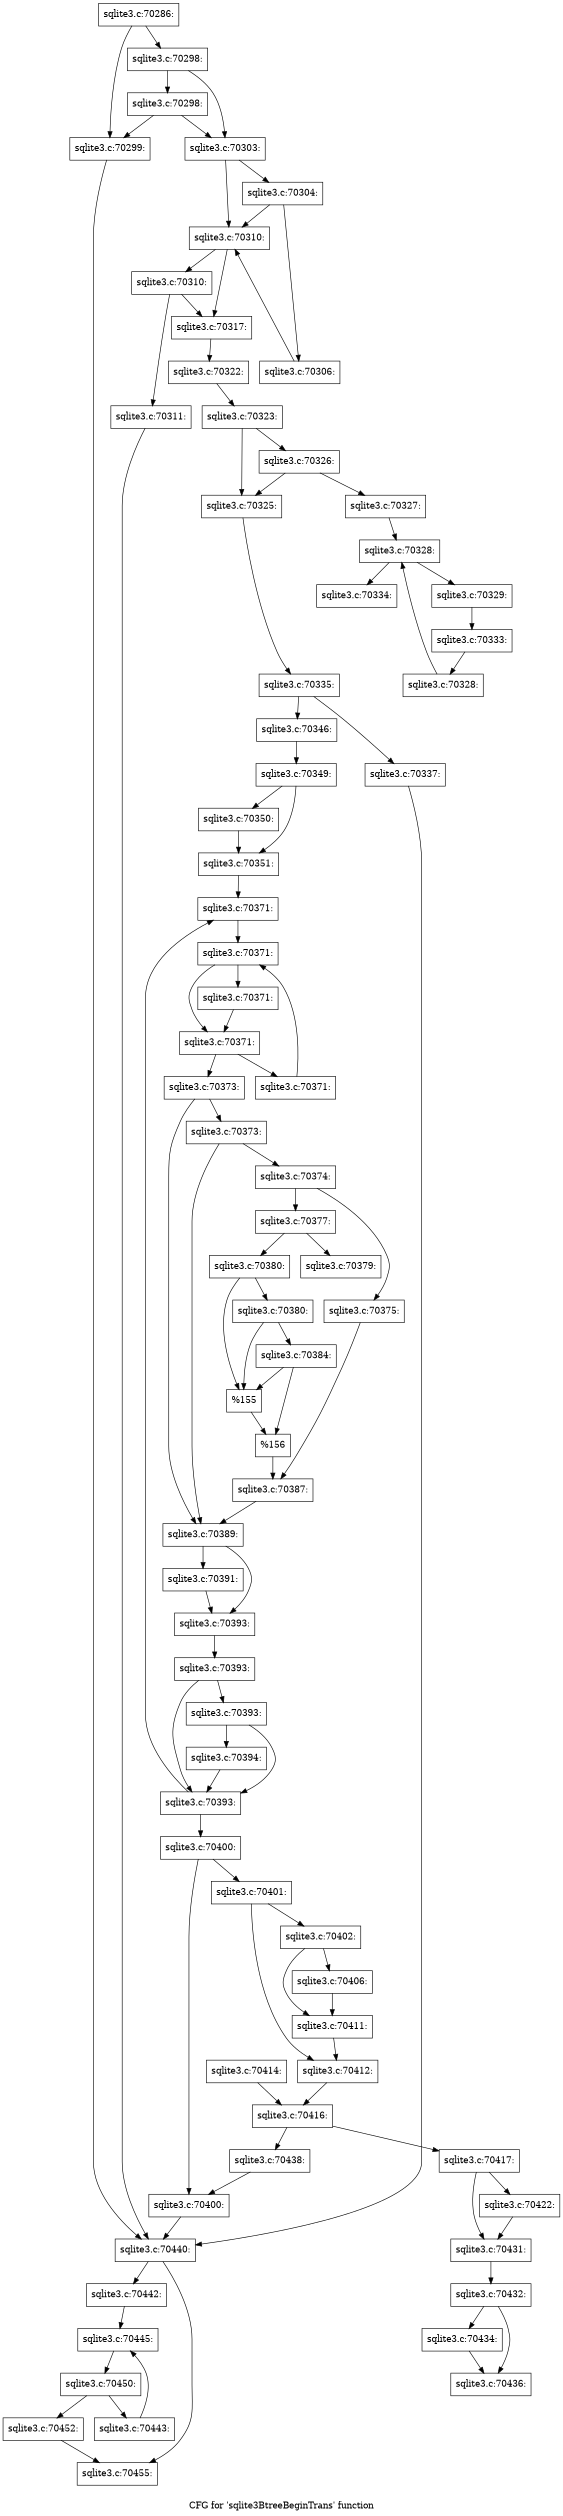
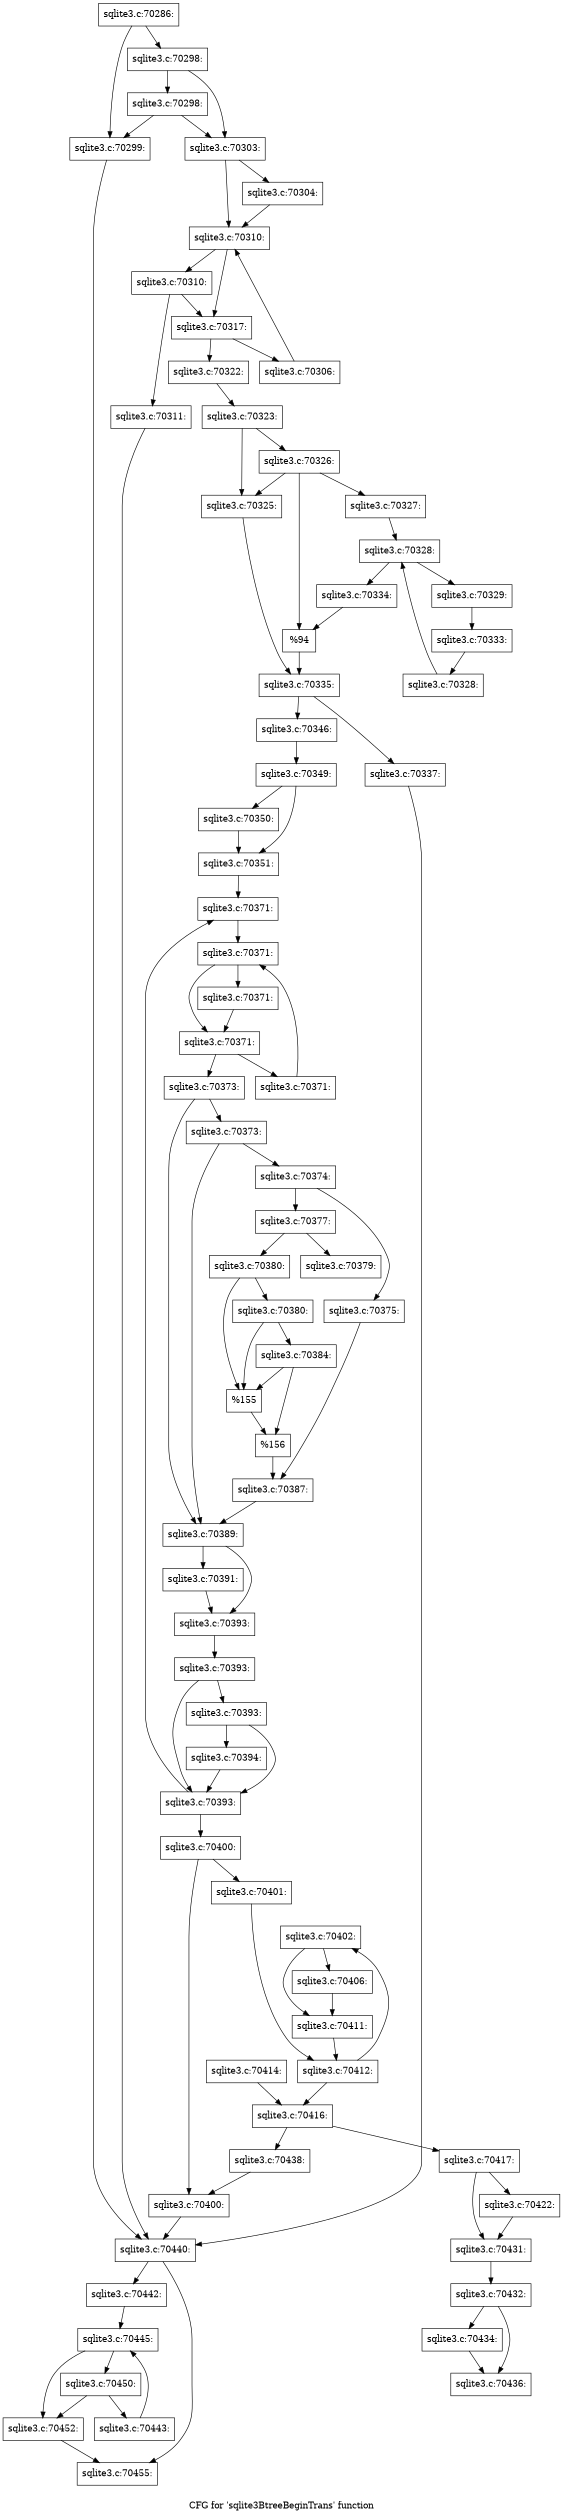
  digraph {
    label="CFG for 'sqlite3BtreeBeginTrans' function"
    node [shape=record]
    n1 [label="{sqlite3.c:70286:}"]
    n2 [label="{sqlite3.c:70299:}"]
    n3 [label="{sqlite3.c:70298:}"]
    n4 [label="{sqlite3.c:70440:}"]
    n5 [label="{sqlite3.c:70298:}"]
    n6 [label="{sqlite3.c:70303:}"]
    n7 [label="{sqlite3.c:70442:}"]
    n8 [label="{sqlite3.c:70455:}"]
    n9 [label="{sqlite3.c:70304:}"]
    n10 [label="{sqlite3.c:70310:}"]
    n11 [label="{sqlite3.c:70306:}"]
    n12 [label="{sqlite3.c:70310:}"]
    n13 [label="{sqlite3.c:70317:}"]
    n14 [label="{sqlite3.c:70445:}"]
    n15 [label="{sqlite3.c:70311:}"]
    n16 [label="{sqlite3.c:70322:}"]
    n17 [label="{sqlite3.c:70323:}"]
    n18 [label="{sqlite3.c:70325:}"]
    n19 [label="{sqlite3.c:70326:}"]
    n20 [label="{sqlite3.c:70335:}"]
    n21 [label="{sqlite3.c:70327:}"]
+   n22 [label="{%94}"]
    n23 [label="{sqlite3.c:70337:}"]
    n24 [label="{sqlite3.c:70346:}"]
    n25 [label="{sqlite3.c:70328:}"]
    n26 [label="{sqlite3.c:70349:}"]
    n27 [label="{sqlite3.c:70329:}"]
    n28 [label="{sqlite3.c:70334:}"]
    n29 [label="{sqlite3.c:70333:}"]
    n30 [label="{sqlite3.c:70328:}"]
    n31 [label="{sqlite3.c:70350:}"]
    n32 [label="{sqlite3.c:70351:}"]
    n33 [label="{sqlite3.c:70371:}"]
    n34 [label="{sqlite3.c:70371:}"]
    n35 [label="{sqlite3.c:70371:}"]
    n36 [label="{sqlite3.c:70371:}"]
    n37 [label="{sqlite3.c:70371:}"]
    n38 [label="{sqlite3.c:70373:}"]
    n39 [label="{sqlite3.c:70373:}"]
    n40 [label="{sqlite3.c:70389:}"]
    n41 [label="{sqlite3.c:70374:}"]
    n42 [label="{sqlite3.c:70391:}"]
    n43 [label="{sqlite3.c:70393:}"]
    n44 [label="{sqlite3.c:70375:}"]
    n45 [label="{sqlite3.c:70377:}"]
    n46 [label="{sqlite3.c:70393:}"]
    n47 [label="{sqlite3.c:70387:}"]
    n48 [label="{sqlite3.c:70379:}"]
    n49 [label="{sqlite3.c:70380:}"]
    n50 [label="{sqlite3.c:70380:}"]
    n51 [label="{%155}"]
    n52 [label="{%156}"]
    n53 [label="{sqlite3.c:70384:}"]
    n54 [label="{sqlite3.c:70393:}"]
    n55 [label="{sqlite3.c:70393:}"]
    n56 [label="{sqlite3.c:70394:}"]
    n57 [label="{sqlite3.c:70400:}"]
    n58 [label="{sqlite3.c:70401:}"]
    n59 [label="{sqlite3.c:70400:}"]
    n60 [label="{sqlite3.c:70402:}"]
    n61 [label="{sqlite3.c:70412:}"]
    n62 [label="{sqlite3.c:70406:}"]
    n63 [label="{sqlite3.c:70411:}"]
    n64 [label="{sqlite3.c:70416:}"]
    n65 [label="{sqlite3.c:70414:}"]
    n66 [label="{sqlite3.c:70417:}"]
    n67 [label="{sqlite3.c:70438:}"]
    n68 [label="{sqlite3.c:70422:}"]
    n69 [label="{sqlite3.c:70431:}"]
    n70 [label="{sqlite3.c:70432:}"]
    n71 [label="{sqlite3.c:70434:}"]
    n72 [label="{sqlite3.c:70436:}"]
    n73 [label="{sqlite3.c:70443:}"]
    n74 [label="{sqlite3.c:70450:}"]
    n75 [label="{sqlite3.c:70452:}"]
    n1 -> n2
    n1 -> n3
    n2 -> n4
    n3 -> n5
    n3 -> n6
    n4 -> n7
    n4 -> n8
    n5 -> n2
    n5 -> n6
    n6 -> n9
    n6 -> n10
    n7 -> n14
    n9 -> n10
-   n9 -> n11
+   n13 -> n11
    n10 -> n12
    n10 -> n13
    n11 -> n10
    n12 -> n13
    n12 -> n15
    n13 -> n16
    n14 -> n74
+   n14 -> n75
    n15 -> n4
    n16 -> n17
    n17 -> n18
    n17 -> n19
    n18 -> n20
    n19 -> n18
    n19 -> n21
+   n19 -> n22
    n20 -> n23
    n20 -> n24
    n21 -> n25
+   n22 -> n20
    n23 -> n4
    n24 -> n26
    n25 -> n27
    n25 -> n28
    n26 -> n31
    n26 -> n32
    n27 -> n29
+   n28 -> n22
    n29 -> n30
    n30 -> n25
    n31 -> n32
    n32 -> n33
    n33 -> n34
    n34 -> n35
    n34 -> n36
    n35 -> n36
    n36 -> n37
    n36 -> n38
    n37 -> n34
    n38 -> n39
    n38 -> n40
    n39 -> n40
    n39 -> n41
    n40 -> n42
    n40 -> n43
    n41 -> n44
    n41 -> n45
    n42 -> n43
    n43 -> n46
    n44 -> n47
    n45 -> n48
    n45 -> n49
    n46 -> n54
    n46 -> n55
    n47 -> n40
    n49 -> n50
    n49 -> n51
    n50 -> n51
    n50 -> n53
    n51 -> n52
    n52 -> n47
    n53 -> n51
    n53 -> n52
    n54 -> n55
    n54 -> n56
    n55 -> n33
    n55 -> n57
    n56 -> n55
    n57 -> n58
    n57 -> n59
-   n58 -> n60
+   n61 -> n60
    n58 -> n61
    n59 -> n4
    n60 -> n62
    n60 -> n63
    n61 -> n64
    n62 -> n63
    n63 -> n61
    n64 -> n66
    n64 -> n67
    n65 -> n64
    n66 -> n68
    n66 -> n69
    n67 -> n59
    n68 -> n69
    n69 -> n70
    n70 -> n71
    n70 -> n72
    n71 -> n72
    n73 -> n14
    n74 -> n73
    n74 -> n75
    n75 -> n8
  }
